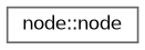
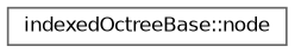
  digraph {
    rankdir=LR
-   n1 [color=grey40 fillcolor=white fontname=Helvetica fontsize=10 height=0.2 label="node::node" shape=box style=filled width=0.4]
+   n1 [color=grey40 fillcolor=white fontname=Helvetica fontsize=10 height=0.2 label="indexedOctreeBase::node" shape=box style=filled width=0.4]
  }
